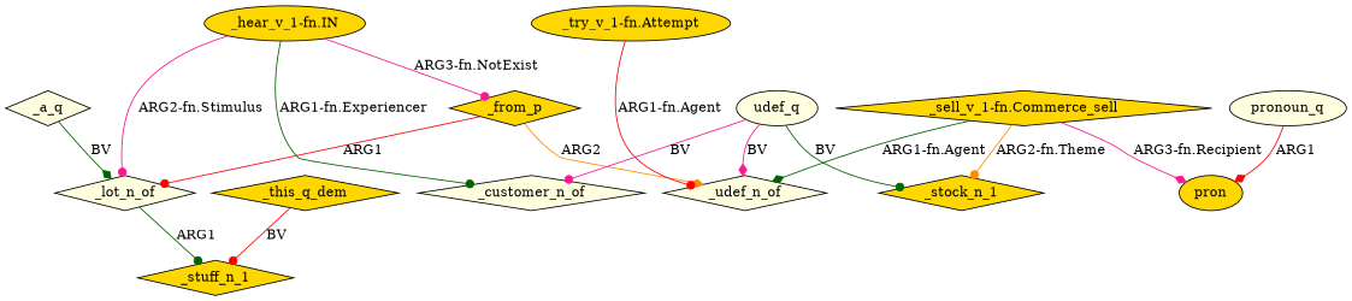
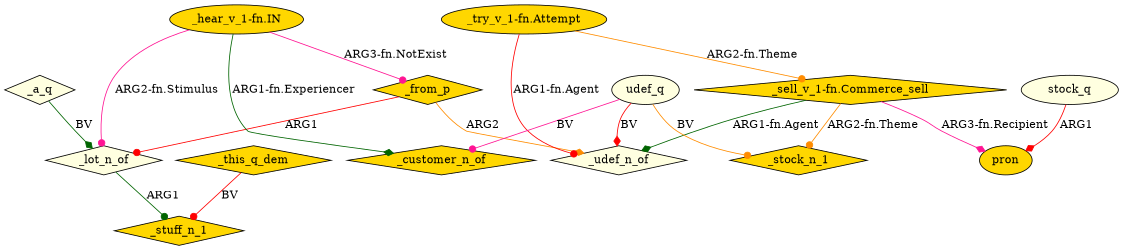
  digraph {
    node [fillcolor=gold shape=diamond style=filled]
    edge [arrowhead=dot color=red]
    _a_q [fillcolor=lightyellow]
    _lot_n_of [fillcolor=lightyellow]
    _stuff_n_1
    _from_p
    n5 [fillcolor=lightyellow label=_udef_n_of]
    "_try_v_1-fn.Attempt" [shape=ellipse]
    "_sell_v_1-fn.Commerce_sell"
    _stock_n_1
    pron [shape=ellipse]
    _this_q_dem
    udef_q [fillcolor=lightyellow shape=ellipse]
-   _customer_n_of [fillcolor=lightyellow]
+   _customer_n_of
    "_hear_v_1-fn.IN" [shape=ellipse]
-   pronoun_q [fillcolor=lightyellow shape=ellipse]
+   pronoun_q [fillcolor=lightyellow shape=ellipse label=stock_q]
    _a_q -> _lot_n_of [arrowhead=diamond color=darkgreen label=BV]
    _lot_n_of -> _stuff_n_1 [color=darkgreen label=ARG1]
    _from_p -> _lot_n_of [label=ARG1]
    _from_p -> n5 [arrowhead=diamond color=darkorange label=ARG2]
    "_try_v_1-fn.Attempt" -> n5 [label="ARG1-fn.Agent"]
+   "_try_v_1-fn.Attempt" -> "_sell_v_1-fn.Commerce_sell" [color=darkorange label="ARG2-fn.Theme"]
    "_sell_v_1-fn.Commerce_sell" -> n5 [arrowhead=diamond color=darkgreen label="ARG1-fn.Agent"]
    "_sell_v_1-fn.Commerce_sell" -> _stock_n_1 [color=darkorange label="ARG2-fn.Theme"]
    "_sell_v_1-fn.Commerce_sell" -> pron [arrowhead=diamond color=deeppink label="ARG3-fn.Recipient"]
    _this_q_dem -> _stuff_n_1 [label=BV]
-   udef_q -> n5 [arrowhead=diamond color=deeppink label=BV]
-   udef_q -> _stock_n_1 [color=darkgreen label=BV]
+   udef_q -> n5 [arrowhead=diamond label=BV]
+   udef_q -> _stock_n_1 [color=darkorange label=BV]
    udef_q -> _customer_n_of [color=deeppink label=BV]
    "_hear_v_1-fn.IN" -> _lot_n_of [color=deeppink label="ARG2-fn.Stimulus"]
    "_hear_v_1-fn.IN" -> _from_p [color=deeppink label="ARG3-fn.NotExist"]
-   "_hear_v_1-fn.IN" -> _customer_n_of [color=darkgreen label="ARG1-fn.Experiencer"]
+   "_hear_v_1-fn.IN" -> _customer_n_of [arrowhead=diamond color=darkgreen label="ARG1-fn.Experiencer"]
    pronoun_q -> pron [arrowhead=diamond label=ARG1]
  }
